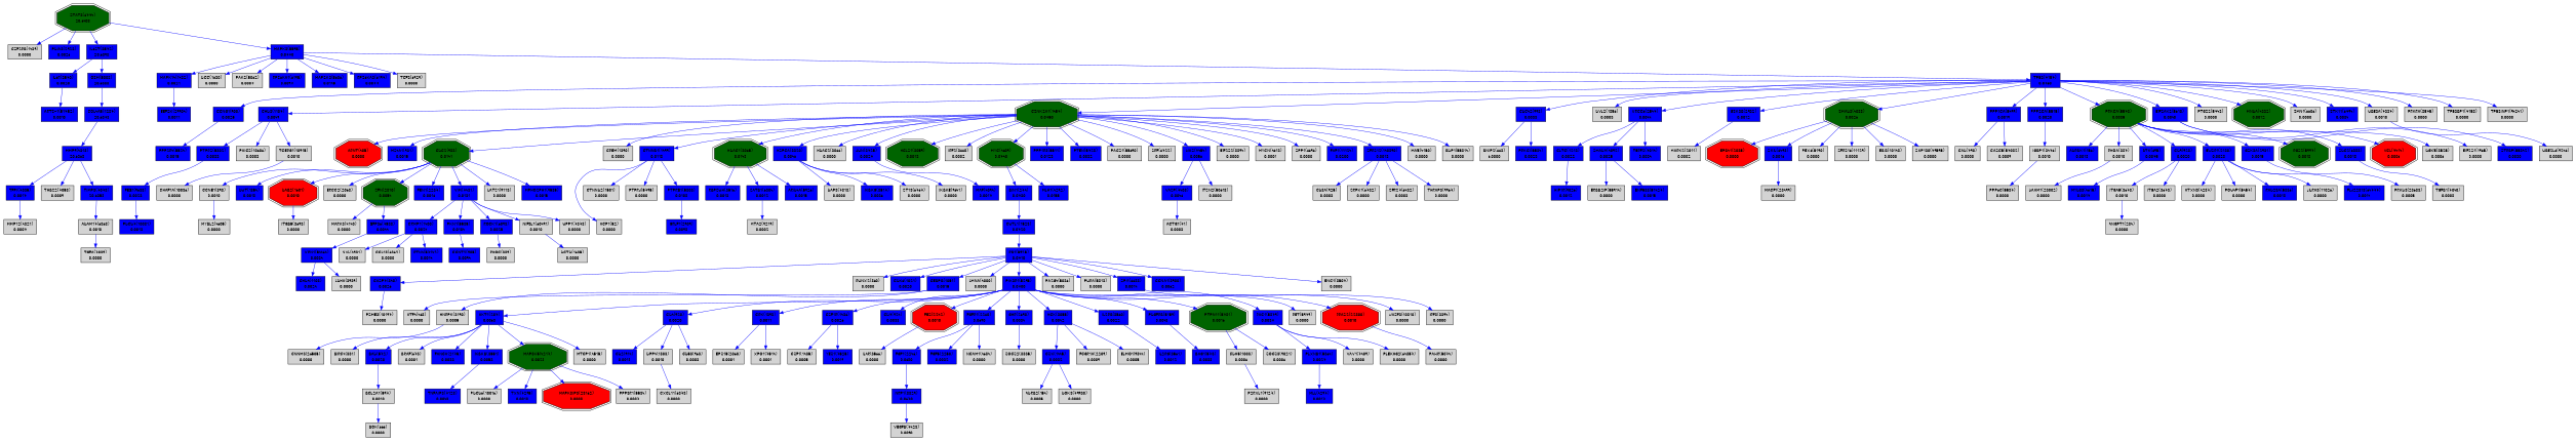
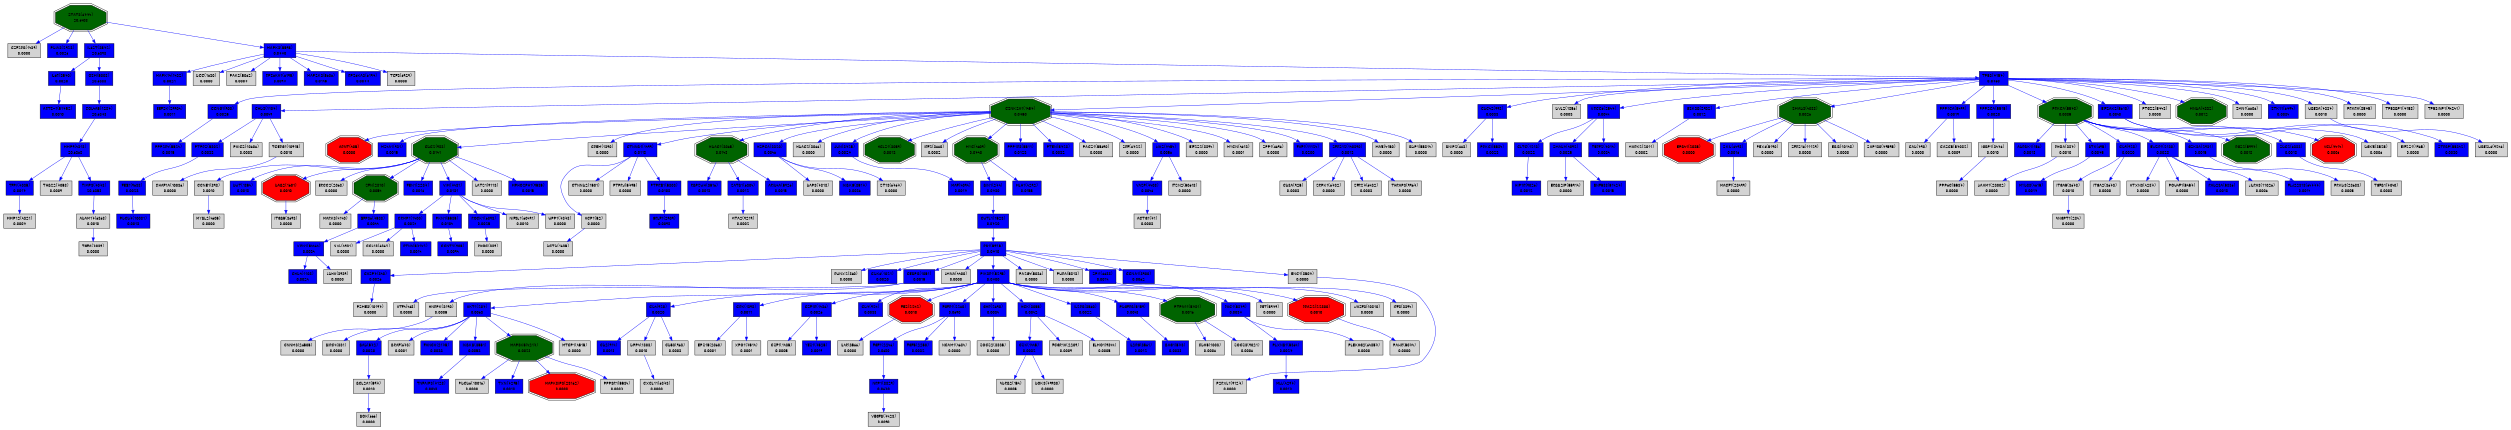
  digraph {
    fontname="Patrick Hand"
    node [fillcolor=lightgray fontname="Patrick Hand" shape=box style=filled]
    edge [color=blue fontname="Patrick Hand"]
    n1 [label="ACTG1(71)\n0,0003"]
    n2 [label="ADRB2(154)\n0,0005"]
    n3 [fillcolor=blue label="ADRBK1(156)\n0,0018"]
    n4 [fillcolor=blue label="AKT1(207)\n0,0063"]
    n5 [label="BIRC4(331)\n0,0000"]
    n6 [fillcolor=blue label="BAD(572)\n0,0020"]
    n7 [label="BRAF(673)\n0,0001"]
    n8 [fillcolor=blue label="FANCA(2175)\n0,0033"]
    n9 [fillcolor=blue label="IKBKB(3551)\n0,0053"]
    n10 [fillcolor=darkgreen label="MAP3K5(4217)\n0,0028" shape=doubleoctagon]
    n11 [label="MTCP1(4515)\n0,0000"]
    n12 [label="BCL2A1(597)\n0,0010"]
    n13 [fillcolor=blue label="TNFAIP3(7128)\n0,0043"]
    n14 [label="PDCD6(10016)\n0,0000"]
    n15 [fillcolor=blue label="TXN(7295)\n0,0018"]
    n16 [fillcolor=red label="MAPK8IP3(23162)\n0,0008" shape=doubleoctagon]
    n17 [label="PPP3R1(5534)\n0,0007"]
    n18 [fillcolor=blue label="BIN1(274)\n0,0730"]
    n19 [fillcolor=blue label="CUTL1(1523)\n0,0720"]
    n20 [fillcolor=blue label="RB1(5925)\n0,0710"]
    n21 [label="ANGPT1(284)\n0,0000"]
    n22 [label="RHOA(387)\n0,0010"]
    n23 [label="DAAM1(23002)\n0,0000"]
    n24 [label="RHOC(389)\n0,0000"]
    n25 [fillcolor=red label="ARNT(405)\n0,0000" shape=doubleoctagon]
    n26 [fillcolor=blue label="BAG1(573)\n0,0038"]
    n27 [label="BOK(666)\n0,0000"]
-   n28 [label="BNIP2(663)\n6,0000"]
+   n28 [label="BNIP2(663)\n0,0000"]
    n29 [fillcolor=blue label="BTK(695)\n0,0075"]
    n30 [fillcolor=blue label="MYD88(4615)\n0,0017"]
    n31 [label="CAD(790)\n0,0000"]
    n32 [fillcolor=blue label="CASP7(840)\n0,0026"]
    n33 [label="PSME3(10197)\n0,0000"]
    n34 [label="RUNX2(860)\n0,0000"]
    n35 [fillcolor=blue label="CD2(914)\n0,0018"]
    n36 [fillcolor=blue label="CD4(920)\n0,0020"]
    n37 [label="DPP4(1803)\n0,0010"]
    n38 [label="CD53(963)\n0,0003"]
    n39 [label="CXCL11(6373)\n0,0000"]
    n40 [label="CD8A(925)\n0,0003"]
    n41 [fillcolor=blue label="CD9(928)\n0,0020"]
    n42 [label="ITGA5(3678)\n0,0010"]
    n43 [label="ITGA2(3673)\n0,0000"]
    n44 [fillcolor=blue label="MS4A1(931)\n0,0015"]
    n45 [label="CCNE1(898)\n0,0010"]
    n46 [label="MYBL2(4605)\n0,0000"]
    n47 [fillcolor=darkgreen label="CDC2(983)\n0,0141" shape=doubleoctagon]
    n48 [fillcolor=blue label="DUT(1854)\n0,0018"]
    n49 [fillcolor=red label="DAB2(1601)\n0,0010" shape=doubleoctagon]
    n50 [label="ERCC2(2068)\n0,0000"]
    n51 [fillcolor=darkgreen label="SFN(2810)\n0,0054" shape=doubleoctagon]
    n52 [fillcolor=blue label="FEN1(2237)\n0,0016"]
    n53 [fillcolor=blue label="VIM(7431)\n0,0131"]
    n54 [label="LATS1(9113)\n0,0000"]
    n55 [fillcolor=blue label="MPHOSPH1(9585)\n0,0015"]
    n56 [label="ITGB5(3693)\n0,0000"]
    n57 [label="MARK3(4140)\n0,0000"]
    n58 [fillcolor=blue label="ZFP36(7538)\n0,0044"]
    n59 [fillcolor=blue label="CRMP1(1400)\n0,0024"]
    n60 [fillcolor=blue label="PKN1(5585)\n0,0104"]
    n61 [fillcolor=blue label="ROCK1(6093)\n0,0025"]
    n62 [label="NIF3L1(60491)\n0,0010"]
    n63 [label="UPP1(7378)\n0,0000"]
    n64 [fillcolor=blue label="CCNG1(900)\n0,0025"]
    n65 [fillcolor=blue label="PPP2R4(5524)\n0,0015"]
    n66 [fillcolor=blue label="CDK6(1021)\n0,0020"]
    n67 [fillcolor=blue label="CCNT2(905)\n0,0094"]
    n68 [fillcolor=blue label="CEBPB(1051)\n0,0015"]
    n69 [label="ATF4(468)\n0,0000"]
    n70 [label="HNRPK(3190)\n0,0005"]
    n71 [label="CNNM3(26505)\n0,0000"]
    n72 [fillcolor=blue label="CHD3(1107)\n0,0049"]
    n73 [fillcolor=blue label="PTPRS(5802)\n0,0033"]
    n74 [label="PAICS(10606)\n0,0003"]
    n75 [label="TCERG1(10915)\n0,0010"]
    n76 [fillcolor=blue label="FEZ1(9638)\n0,0023"]
    n77 [label="CHAF1A(10036)\n0,0000"]
    n78 [fillcolor=blue label="CLTC(1213)\n0,0022"]
    n79 [fillcolor=blue label="HIP1R(9026)\n0,0012"]
    n80 [label="CREM(1390)\n0,0000"]
    n81 [fillcolor=blue label="CRK(1398)\n0,0011"]
    n82 [label="EPS15(2060)\n0,0001"]
    n83 [label="XPO1(7514)\n0,0001"]
    n84 [label="CSF1(1435)\n0,0005"]
    n85 [fillcolor=blue label="CSF1R(1436)\n0,0026"]
    n86 [fillcolor=blue label="YES1(7525)\n0,0019"]
    n87 [label="CSF2RB(1439)\n0,0000"]
    n88 [fillcolor=blue label="CSK(1445)\n0,0032"]
    n89 [label="DOK3(79930)\n0,0000"]
    n90 [label="CDH5(1003)\n0,0006"]
    n91 [label="P2RXL1(9127)\n0,0000"]
    n92 [fillcolor=darkgreen label="CSNK2A1(1457)\n0,0750" shape=doubleoctagon]
    n93 [fillcolor=blue label="CTNNB1(1499)\n0,0118"]
    n94 [fillcolor=darkgreen label="HDAC1(3065)\n0,0148" shape=doubleoctagon]
    n95 [fillcolor=blue label="HSPCA(3320)\n0,0046"]
    n96 [label="HDAC2(3066)\n0,0000"]
    n97 [fillcolor=blue label="JUN(3725)\n0,0027"]
    n98 [fillcolor=darkgreen label="HCLS1(3059)\n0,0013" shape=doubleoctagon]
    n99 [label="IRF2(3660)\n0,0002"]
    n100 [fillcolor=darkgreen label="MYC(4609)\n0,0740" shape=doubleoctagon]
    n101 [fillcolor=blue label="PPP1R8(5511)\n0,0123"]
    n102 [fillcolor=blue label="PTEN(5728)\n0,0032"]
    n103 [label="PACS1(55690)\n0,0000"]
    n104 [label="SRF(6722)\n0,0000"]
    n105 [fillcolor=blue label="WAS(7454)\n0,0056"]
    n106 [label="EIF2S2(8894)\n0,0000"]
    n107 [label="MYCN(4613)\n0,0001"]
    n108 [label="SPP1(6696)\n0,0000"]
    n109 [fillcolor=blue label="FAF1(11124)\n0,0200"]
    n110 [fillcolor=blue label="SFRS12(140890)\n0,0013"]
    n111 [label="MAZ(4150)\n0,0000"]
    n112 [label="BDP1(55814)\n0,0000"]
    n113 [label="ACP1(52)\n0,0000"]
    n114 [label="CTNND2(1501)\n0,0000"]
    n115 [label="PTPRJ(5795)\n0,0000"]
    n116 [fillcolor=blue label="PTPRZ1(5803)\n0,0108"]
    n117 [fillcolor=blue label="RBPSUH(3516)\n0,0013"]
    n118 [fillcolor=blue label="SATB1(6304)\n0,0012"]
    n119 [fillcolor=blue label="ARID4A(5926)\n0,0015"]
    n120 [label="DAP3(7818)\n0,0000"]
    n121 [fillcolor=blue label="IKBKG(8517)\n0,0036"]
    n122 [label="ST13(6767)\n0,0000"]
-   n123 [label="IKBKE(9641)\n0,0000"]
    n124 [fillcolor=blue label="MAF(4094)\n0,0017"]
    n125 [fillcolor=blue label="MLH1(4292)\n0,0155"]
    n126 [fillcolor=blue label="VASP(7408)\n0,0046"]
    n127 [label="ITSN2(50618)\n0,0000"]
    n128 [label="SRPK1(6732)\n0,0000"]
    n129 [label="SFRS7(6432)\n0,0003"]
    n130 [label="THRAP3(9967)\n0,0000"]
    n131 [fillcolor=blue label="MAPK14(1432)\n0,0021"]
    n132 [fillcolor=blue label="EEF2K(29904)\n0,0011"]
    n133 [fillcolor=blue label="CDC42(998)\n0,0033"]
    n134 [fillcolor=blue label="PRKCI(5584)\n0,0023"]
    n135 [fillcolor=blue label="GRLF1(2909)\n0,0098"]
    n136 [fillcolor=blue label="CD7(924)\n0,0038"]
    n137 [fillcolor=blue label="COL4A5(1287)\n20,6378"]
    n138 [fillcolor=blue label="MMP9(4318)\n20,6368"]
    n139 [fillcolor=blue label="TFPI(7035)\n0,0017"]
    n140 [label="THBS2(7058)\n0,0009"]
    n141 [fillcolor=blue label="TIMP3(7078)\n20,6358"]
    n142 [label="DCTD(1635)\n0,0000"]
    n143 [label="NVL(4931)\n0,0000"]
    n144 [label="CCL18(6362)\n0,0000"]
    n145 [fillcolor=blue label="RTN4(57142)\n0,0014"]
    n146 [label="DVL2(1856)\n0,0003"]
    n147 [label="EIF2S1(1965)\n0,0000"]
    n148 [fillcolor=blue label="CHD4(1108)\n0,0024"]
    n149 [fillcolor=red label="EPB41(2035)\n0,0000" shape=doubleoctagon]
    n150 [fillcolor=blue label="EWSR1(2130)\n0,0028"]
    n151 [label="ATXN3(4287)\n0,0000"]
    n152 [label="POU4F1(5457)\n0,0000"]
    n153 [fillcolor=blue label="RAD23A(5886)\n0,0018"]
-   n154 [label="LILRA3(11026)\n0,0000"]
+   n154 [label="LILRA3(11026)\n0,0006"]
    n155 [fillcolor=blue label="FLJ22318(64777)\n0,0014"]
    n156 [label="FCGR1A(2209)\n0,0009"]
    n157 [fillcolor=red label="FES(2242)\n0,0010" shape=doubleoctagon]
    n158 [label="IL4R(3566)\n0,0000"]
    n159 [fillcolor=blue label="FGF1(2246)\n0,0680"]
    n160 [fillcolor=blue label="NRP1(8829)\n0,0670"]
    n161 [label="VEGFB(7423)\n0,0090"]
    n162 [fillcolor=blue label="FGFR1(2260)\n0,0690"]
    n163 [fillcolor=blue label="FGF5(2250)\n0,0032"]
    n164 [label="NCAM1(4684)\n0,0000"]
    n165 [fillcolor=blue label="XRCC6(2547)\n0,0044"]
    n166 [fillcolor=blue label="SMAD7(4092)\n0,0025"]
    n167 [fillcolor=blue label="TERF2(7014)\n0,0034"]
    n168 [label="ERBB2IP(55914)\n0,0000"]
    n169 [fillcolor=blue label="ZNF588(51427)\n0,0015"]
    n170 [fillcolor=blue label="GHR(2690)\n0,0034"]
    n171 [label="SOCS2(8835)\n0,0000"]
    n172 [fillcolor=blue label="XRN1(54464)\n0,0034"]
    n173 [label="MARK2(2011)\n0,0002"]
    n174 [fillcolor=blue label="GSK3B(2932)\n0,0012"]
    n175 [fillcolor=blue label="PDIA3(2923)\n0,0026"]
    n176 [fillcolor=blue label="HCK(3055)\n0,0042"]
    n177 [label="ELMO1(9844)\n0,0005"]
    n178 [label="MTA2(9219)\n0,0002"]
-   n179 [label="LMNA(4000)\n0,0000"]
+   n179 [label="LMNA(4400)\n0,0000"]
    n180 [fillcolor=blue label="PIK3R1(5295)\n0,0700"]
    n181 [label="PA2G4(5036)\n0,0000"]
    n182 [label="PURA(5813)\n0,0000"]
    n183 [fillcolor=blue label="SPI1(6688)\n0,0014"]
    n184 [fillcolor=blue label="CCNA1(8900)\n0,0062"]
    n185 [label="ENC1(8507)\n0,0000"]
    n186 [fillcolor=blue label="GSK3A(2931)\n0,0015"]
    n187 [label="PRKD3(23683)\n0,0005"]
    n188 [fillcolor=blue label="IL2RB(3560)\n0,0022"]
    n189 [fillcolor=blue label="IL2RG(3561)\n0,0012"]
    n190 [fillcolor=blue label="IL6R(3570)\n0,0020"]
    n191 [fillcolor=blue label="ARTS-1(51752)\n0,0010"]
    n192 [fillcolor=blue label="IL6ST(3572)\n20,6398"]
    n193 [fillcolor=blue label="OSM(5008)\n20,6388"]
    n194 [label="IRF8(3394)\n0,0000"]
    n195 [label="LDHA(3939)\n0,0000"]
    n196 [fillcolor=darkgreen label="SMAD3(4088)\n0,0026" shape=doubleoctagon]
    n197 [fillcolor=blue label="SKIL(6498)\n0,0016"]
    n198 [label="PEX6(5190)\n0,0000"]
    n199 [label="SFRS16(11129)\n0,0000"]
    n200 [label="EBI3(10148)\n0,0000"]
    n201 [label="SAP130(79595)\n0,0000"]
    n202 [label="MACF1(23499)\n0,0000"]
    n203 [label="DCC(1630)\n0,0000"]
    n204 [label="IGBP1(3476)\n0,0010"]
    n205 [label="PPP6C(5537)\n0,0000"]
    n206 [fillcolor=blue label="MLL(4297)\n0,0017"]
    n207 [label="MMP12(4321)\n0,0007"]
    n208 [label="ADAM17(6868)\n0,0010"]
    n209 [label="PAK2(5062)\n0,0007"]
    n210 [label="PAWR(5074)\n0,0000"]
    n211 [fillcolor=blue label="PDGFRB(5159)\n0,0048"]
    n212 [fillcolor=darkgreen label="PTPN11(5781)\n0,0016" shape=doubleoctagon]
    n213 [fillcolor=blue label="RAC1(5879)\n0,0037"]
    n214 [label="RET(5979)\n0,0000"]
    n215 [fillcolor=red label="RRAS2(22800)\n0,0010" shape=doubleoctagon]
    n216 [label="WASF3(10810)\n0,0000"]
    n217 [label="SOCS3(9021)\n0,0006"]
    n218 [fillcolor=blue label="PLXNB1(5364)\n0,0027"]
-   n219 [label="VAV1(7409)\n0,0000"]
    n220 [label="PLEKHG2(64857)\n0,0000"]
    n221 [fillcolor=blue label="PPP1CA(5499)\n0,0019"]
    n222 [label="CASC5(57082)\n0,0009"]
    n223 [fillcolor=blue label="PPP2CA(5515)\n0,0020"]
    n224 [fillcolor=darkgreen label="PRKCA(5578)\n0,0085" shape=doubleoctagon]
    n225 [fillcolor=darkgreen label="RGS2(5997)\n0,0018" shape=doubleoctagon]
    n226 [fillcolor=blue label="SDC2(6383)\n0,0018"]
    n227 [fillcolor=red label="VCL(7414)\n0,0006" shape=doubleoctagon]
    n228 [label="DGKZ(8525)\n0,0006"]
    n229 [label="TGFB1(7040)\n0,0008"]
    n230 [fillcolor=blue label="MAPK3(5595)\n0,0770"]
    n231 [fillcolor=blue label="RPS6KA1(6195)\n0,0097"]
    n232 [fillcolor=blue label="MAP2K3(5606)\n0,0145"]
    n233 [fillcolor=blue label="RPS6KA3(6197)\n0,0077"]
    n234 [label="TCF3(6929)\n0,0000"]
    n235 [fillcolor=blue label="TP53(7157)\n0,0760"]
    n236 [fillcolor=blue label="EIF2AK2(5610)\n0,0040"]
    n237 [label="PTGS2(5743)\n0,0000"]
    n238 [fillcolor=darkgreen label="MNDA(4332)\n0,0012" shape=doubleoctagon]
    n239 [label="SMN1(6606)\n0,0000"]
    n240 [fillcolor=blue label="STK11(6794)\n0,0084"]
    n241 [label="UBE3A(7337)\n0,0010"]
    n242 [label="PRKRA(8575)\n0,0000"]
    n243 [label="TP53BP1(7158)\n0,0000"]
    n244 [label="TP53INP1(94241)\n0,0000"]
    n245 [fillcolor=blue label="STRBP(55342)\n0,0030"]
    n246 [fillcolor=darkgreen label="STAT3(6774)\n20,6408" shape=doubleoctagon]
    n247 [label="TGFA(7039)\n0,0000"]
    n248 [label="UBE2L6(9246)\n0,0000"]
    n249 [fillcolor=blue label="PDCD7(10081)\n0,0013"]
    n4 -> n5
    n4 -> n6
    n4 -> n7
    n4 -> n8
    n4 -> n9
    n4 -> n10
    n4 -> n11
    n6 -> n12
    n9 -> n13
    n10 -> n14
    n10 -> n15
    n10 -> n16
    n10 -> n17
    n12 -> n27
    n18 -> n19
    n19 -> n20
    n20 -> n32
    n20 -> n34
    n20 -> n66
    n20 -> n68
    n20 -> n179
    n20 -> n180
    n20 -> n181
    n20 -> n182
    n20 -> n183
    n20 -> n184
    n20 -> n185
    n22 -> n23
    n29 -> n30
    n32 -> n33
    n36 -> n35
    n36 -> n37
    n36 -> n38
    n37 -> n39
    n41 -> n42
    n41 -> n43
    n42 -> n21
    n45 -> n46
    n47 -> n45
    n47 -> n48
    n47 -> n49
    n47 -> n50
    n47 -> n51
    n47 -> n52
    n47 -> n53
    n47 -> n54
    n47 -> n55
    n49 -> n56
    n51 -> n57
    n51 -> n58
    n53 -> n59
    n53 -> n60
    n53 -> n61
    n53 -> n62
    n53 -> n63
    n58 -> n172
    n59 -> n143
    n59 -> n144
    n59 -> n145
    n60 -> n67
    n61 -> n24
-   n62 -> n142
+   n113 -> n142
    n64 -> n65
    n68 -> n69
    n68 -> n70
    n70 -> n71
    n72 -> n73
    n72 -> n74
    n72 -> n75
    n73 -> n76
    n75 -> n77
    n76 -> n249
    n78 -> n79
    n81 -> n82
    n81 -> n83
    n85 -> n84
    n85 -> n86
    n88 -> n2
    n88 -> n89
-   n90 -> n91
+   n185 -> n91
    n92 -> n25
    n92 -> n44
    n92 -> n47
    n92 -> n80
    n92 -> n93
    n92 -> n94
    n92 -> n95
    n92 -> n96
    n92 -> n97
    n92 -> n98
    n92 -> n99
    n92 -> n100
    n92 -> n101
    n92 -> n102
    n92 -> n103
    n92 -> n104
    n92 -> n105
    n92 -> n106
    n92 -> n107
    n92 -> n108
    n92 -> n109
    n92 -> n110
    n92 -> n111
    n92 -> n112
    n93 -> n113
    n93 -> n114
    n93 -> n115
    n93 -> n116
    n94 -> n117
    n94 -> n118
    n94 -> n119
    n95 -> n120
    n95 -> n121
    n95 -> n122
-   n95 -> n123
    n97 -> n124
    n100 -> n18
    n100 -> n125
    n105 -> n126
    n105 -> n127
    n110 -> n40
    n110 -> n128
    n110 -> n129
    n110 -> n130
    n116 -> n135
    n118 -> n178
    n126 -> n1
    n131 -> n132
    n133 -> n28
    n133 -> n134
    n137 -> n138
    n138 -> n139
    n138 -> n140
    n138 -> n141
    n139 -> n207
    n141 -> n208
    n150 -> n151
    n150 -> n152
    n150 -> n153
    n150 -> n154
    n150 -> n155
    n157 -> n158
    n159 -> n160
    n160 -> n161
    n162 -> n159
    n162 -> n163
    n162 -> n164
    n165 -> n78
    n165 -> n166
    n165 -> n167
    n166 -> n168
    n166 -> n169
    n170 -> n171
    n172 -> n148
    n172 -> n195
    n174 -> n173
    n176 -> n88
    n176 -> n156
    n176 -> n177
    n180 -> n4
    n180 -> n36
    n180 -> n81
    n180 -> n85
    n180 -> n136
    n180 -> n157
    n180 -> n162
    n180 -> n170
    n180 -> n176
    n180 -> n188
    n180 -> n211
    n180 -> n212
    n180 -> n213
    n180 -> n214
    n180 -> n215
    n180 -> n216
    n183 -> n194
    n186 -> n187
    n188 -> n189
    n190 -> n191
    n192 -> n190
    n192 -> n193
    n193 -> n137
    n196 -> n149
    n196 -> n197
    n196 -> n198
    n196 -> n199
    n196 -> n200
    n196 -> n201
    n197 -> n202
    n204 -> n205
    n208 -> n247
    n211 -> n26
    n212 -> n90
    n212 -> n217
    n213 -> n218
-   n213 -> n219
    n213 -> n220
    n215 -> n210
    n218 -> n206
    n221 -> n31
    n221 -> n222
    n223 -> n204
    n224 -> n3
    n224 -> n22
    n224 -> n29
    n224 -> n41
    n224 -> n150
    n224 -> n186
    n224 -> n225
    n224 -> n226
    n224 -> n227
    n224 -> n228
    n226 -> n229
    n230 -> n131
    n230 -> n203
    n230 -> n209
    n230 -> n231
    n230 -> n232
    n230 -> n233
    n230 -> n234
    n230 -> n235
    n235 -> n64
    n235 -> n72
    n235 -> n92
    n235 -> n133
    n235 -> n146
    n235 -> n165
    n235 -> n174
    n235 -> n196
    n235 -> n221
    n235 -> n223
    n235 -> n224
    n235 -> n236
    n235 -> n237
    n235 -> n238
    n235 -> n239
    n235 -> n240
    n235 -> n241
    n235 -> n242
    n235 -> n243
    n235 -> n244
    n236 -> n147
    n236 -> n245
    n241 -> n248
    n246 -> n87
    n246 -> n175
    n246 -> n192
    n246 -> n230
  }
